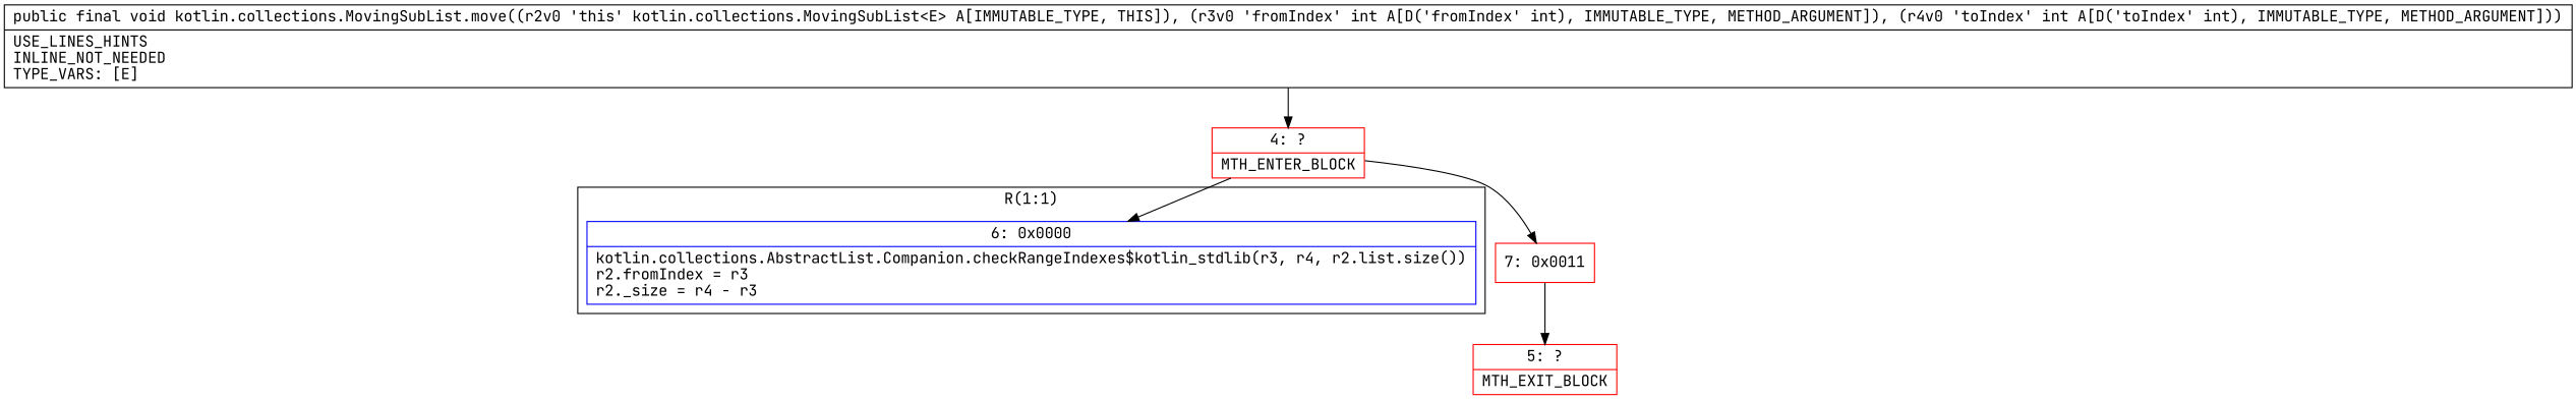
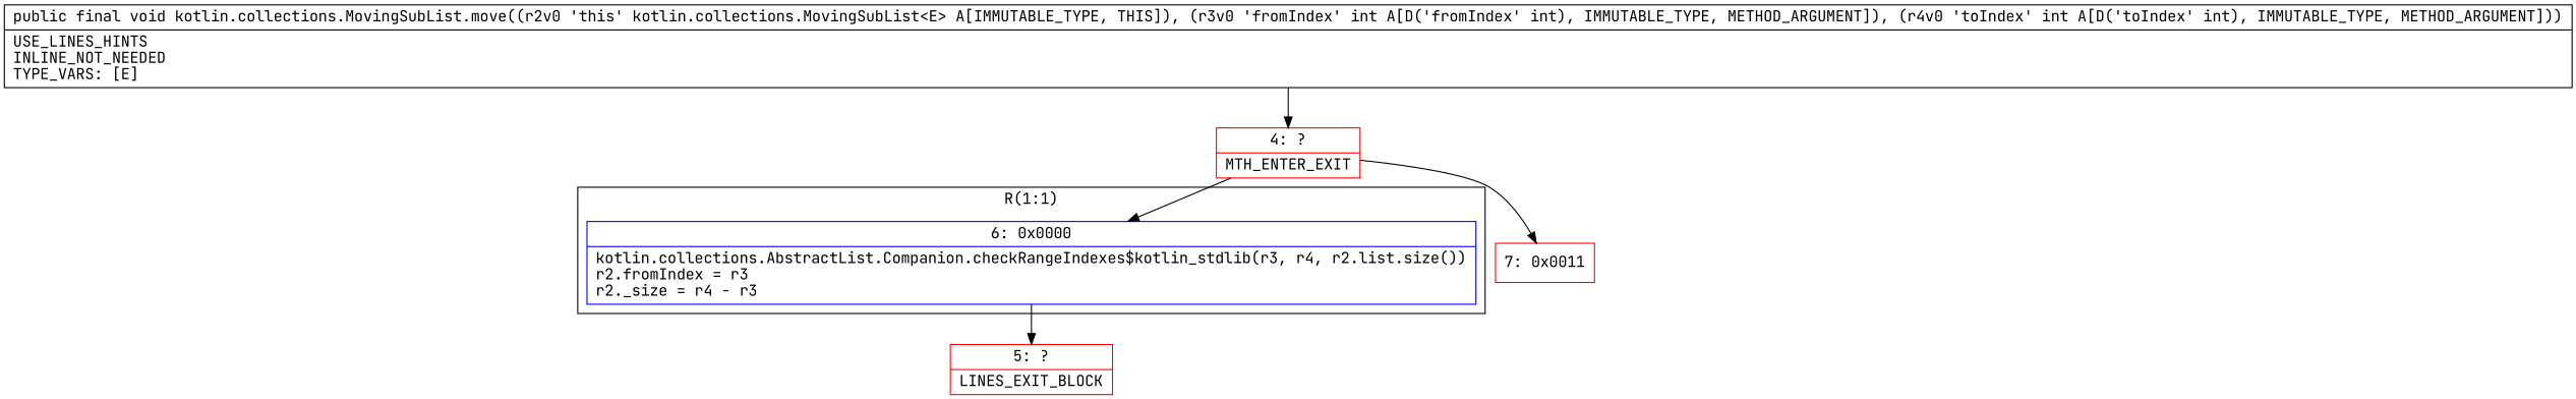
  digraph {
    fontname="JetBrains Mono"
    node [color=red fontname="JetBrains Mono" shape=record]
    edge [fontname="JetBrains Mono"]
    n1 [color=blue label="{6\:\ 0x0000|kotlin.collections.AbstractList.Companion.checkRangeIndexes$kotlin_stdlib(r3, r4, r2.list.size())\lr2.fromIndex = r3\lr2._size = r4 \- r3\l}"]
    n2 [label="{7\:\ 0x0011}"]
-   n3 [label="{5\:\ ?|MTH_EXIT_BLOCK\l}"]
-   n4 [label="{4\:\ ?|MTH_ENTER_BLOCK\l}"]
+   n3 [label="{5\:\ ?|LINES_EXIT_BLOCK\l}"]
+   n4 [label="{4\:\ ?|MTH_ENTER_EXIT\l}"]
    n5 [label="{public final void kotlin.collections.MovingSubList.move((r2v0 'this' kotlin.collections.MovingSubList\<E\> A[IMMUTABLE_TYPE, THIS]), (r3v0 'fromIndex' int A[D('fromIndex' int), IMMUTABLE_TYPE, METHOD_ARGUMENT]), (r4v0 'toIndex' int A[D('toIndex' int), IMMUTABLE_TYPE, METHOD_ARGUMENT]))  | USE_LINES_HINTS\lINLINE_NOT_NEEDED\lTYPE_VARS: [E]\l}" color=""]
    subgraph cluster_1 {
      label="R(1:1)"
      n1
    }
-   n2 -> n3
+   n1 -> n3
    n4 -> n1
    n4 -> n2
    n5 -> n4
  }
